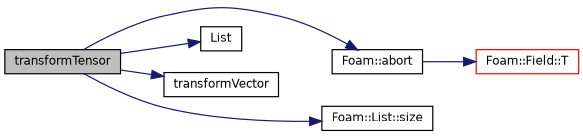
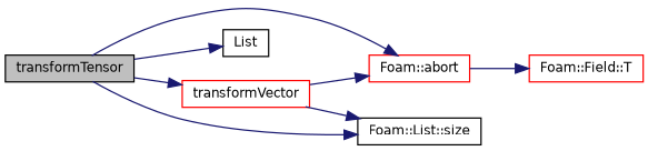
  digraph {
    fontname="DejaVu Sans"
    rankdir=LR
    node [color=black fontname="DejaVu Sans" fontsize=10 shape=record]
    edge [color=midnightblue fontname="DejaVu Sans" fontsize=10 labelfontname=Helvetica labelfontsize=10 style=solid]
    n1 [fillcolor=grey75 fontcolor=black height=0.2 label=transformTensor style=filled width=0.4]
-   n2 [height=0.2 label="Foam::abort" width=0.4]
+   n2 [color=red height=0.2 label="Foam::abort" width=0.4]
    n3 [height=0.2 label=List width=0.4]
    n4 [height=0.2 label="Foam::List::size" width=0.4]
-   n5 [height=0.2 label=transformVector width=0.4]
+   n5 [color=red height=0.2 label=transformVector width=0.4]
    n6 [color=red height=0.2 label="Foam::Field::T" width=0.4]
    n1 -> n2
    n1 -> n3
    n1 -> n4
    n1 -> n5
    n2 -> n6
+   n5 -> n2
+   n5 -> n4
  }
